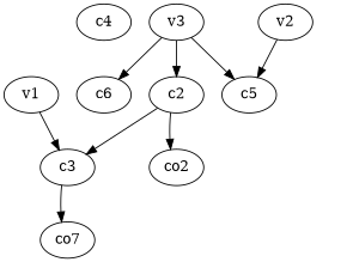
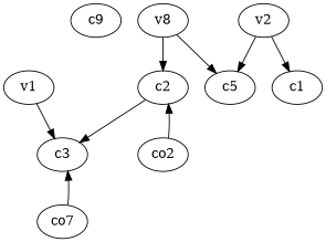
  strict digraph {
    edge [weight=1]
-   c4
+   c4 [label=c9]
    v1
    c3
    v2
+   c1
    c5
-   v3
-   c6
+   v3 [label=v8]
    c2
    n10 [label=co7]
    co2
    v1 -> c3
+   v2 -> c1
    v2 -> c5
    v3 -> c5
-   v3 -> c6
    v3 -> c2
    c2 -> c3
-   c3 -> n10
-   c2 -> co2
+   n10 -> c3
+   co2 -> c2
  }
